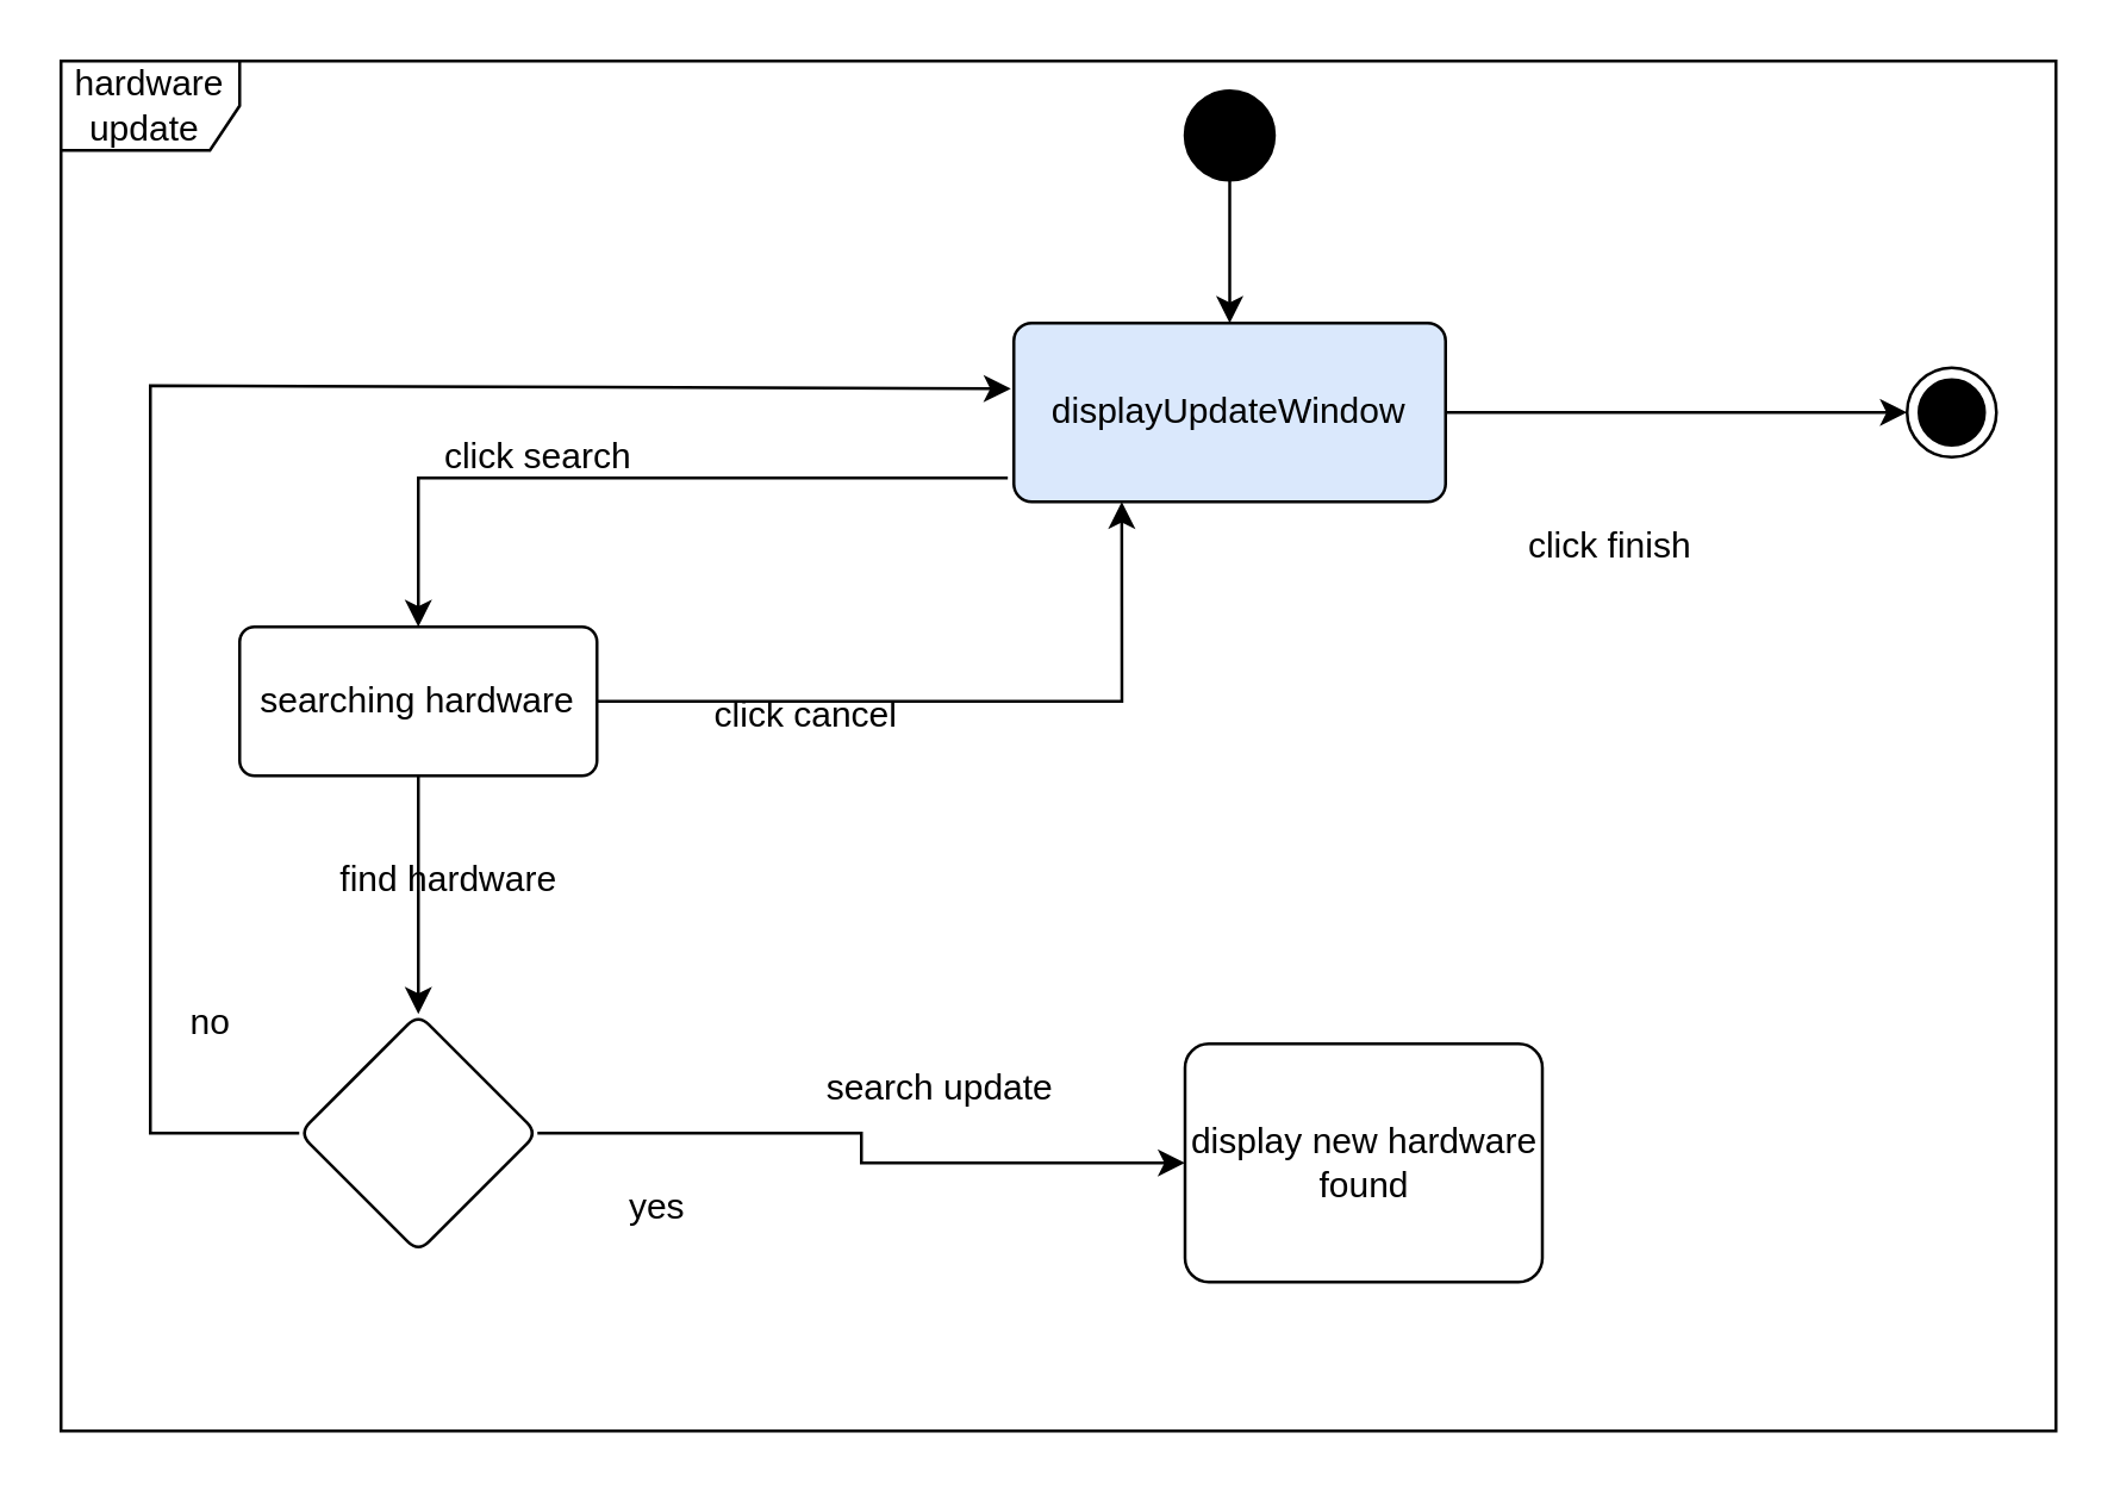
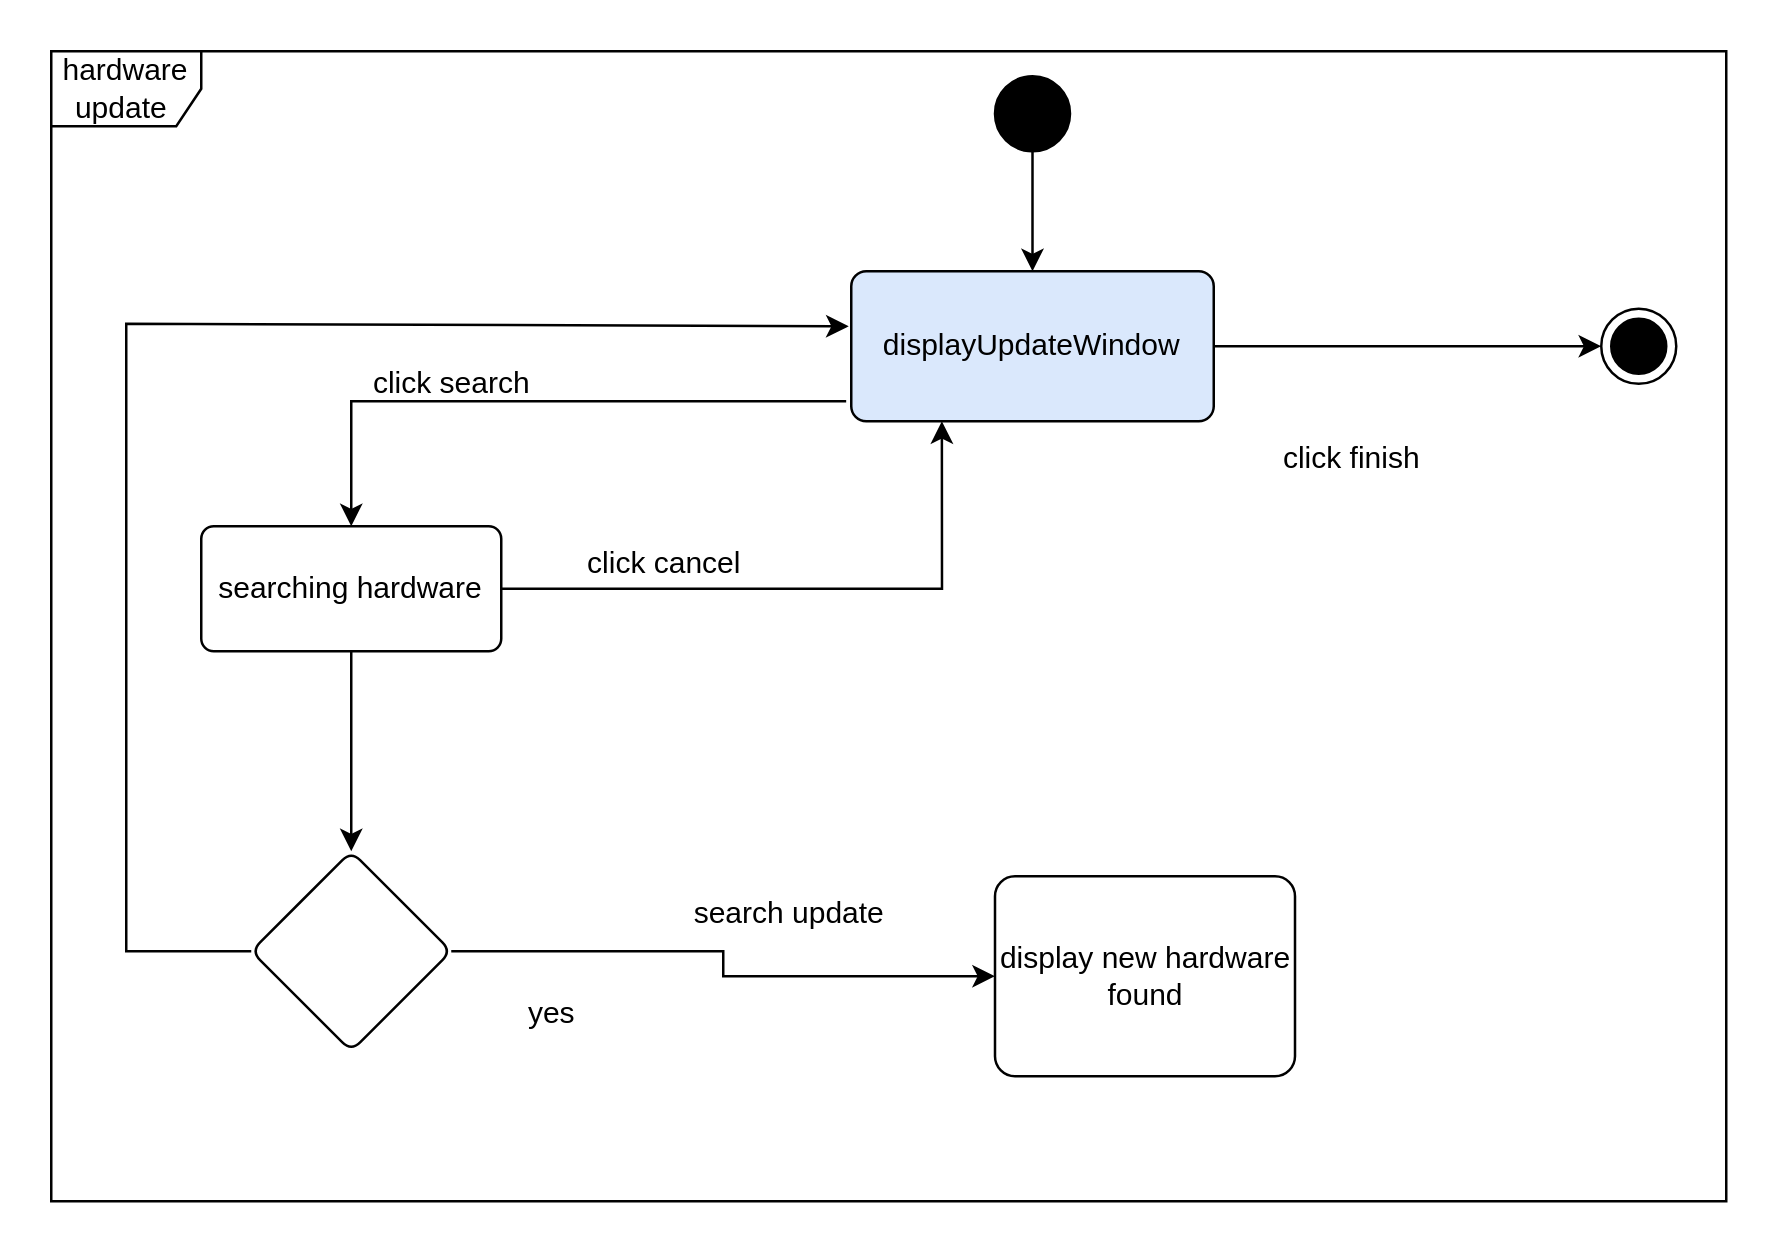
  <mxCell id="0" />
  <mxCell id="1" parent="0" />
  <mxCell id="2" value="hardware update&amp;nbsp;" style="shape=umlFrame;whiteSpace=wrap;html=1;pointerEvents=0;" vertex="1" parent="1"><mxGeometry x="20" y="20" width="670" height="460" as="geometry" /></mxCell>
  <mxCell id="3" value="" style="edgeStyle=orthogonalEdgeStyle;rounded=0;orthogonalLoop=1;jettySize=auto;html=1;exitX=-0.014;exitY=0.867;exitDx=0;exitDy=0;exitPerimeter=0;" edge="1" parent="1" source="13" target="6"><mxGeometry relative="1" as="geometry"><mxPoint x="250" y="160" as="sourcePoint" /><Array as="points"><mxPoint x="140" y="160" /></Array></mxGeometry></mxCell>
  <mxCell id="4" value="" style="edgeStyle=orthogonalEdgeStyle;rounded=0;orthogonalLoop=1;jettySize=auto;html=1;" edge="1" parent="1" source="6" target="8"><mxGeometry relative="1" as="geometry" /></mxCell>
  <mxCell id="5" style="edgeStyle=orthogonalEdgeStyle;rounded=0;orthogonalLoop=1;jettySize=auto;html=1;exitX=1;exitY=0.5;exitDx=0;exitDy=0;entryX=0.25;entryY=1;entryDx=0;entryDy=0;" edge="1" parent="1" source="6" target="13"><mxGeometry relative="1" as="geometry" /></mxCell>
  <mxCell id="6" value="searching hardware" style="whiteSpace=wrap;html=1;fontStyle=0;rounded=1;arcSize=10;" vertex="1" parent="1"><mxGeometry x="80" y="210" width="120" height="50" as="geometry" /></mxCell>
  <mxCell id="7" style="edgeStyle=orthogonalEdgeStyle;rounded=0;orthogonalLoop=1;jettySize=auto;html=1;entryX=0;entryY=0.5;entryDx=0;entryDy=0;" edge="1" parent="1" source="8" target="22"><mxGeometry relative="1" as="geometry" /></mxCell>
  <mxCell id="8" value="" style="rhombus;whiteSpace=wrap;html=1;fontStyle=0;rounded=1;arcSize=10;" vertex="1" parent="1"><mxGeometry x="100" y="340" width="80" height="80" as="geometry" /></mxCell>
- <mxCell id="9" value="find hardware" style="text;html=1;align=center;verticalAlign=middle;resizable=0;points=[];autosize=1;strokeColor=none;fillColor=none;" vertex="1" parent="1"><mxGeometry x="100" y="280" width="100" height="30" as="geometry" /></mxCell>
  <mxCell id="10" style="edgeStyle=orthogonalEdgeStyle;rounded=0;orthogonalLoop=1;jettySize=auto;html=1;exitX=0;exitY=0.5;exitDx=0;exitDy=0;entryX=-0.007;entryY=0.367;entryDx=0;entryDy=0;entryPerimeter=0;" edge="1" parent="1" source="8" target="13"><mxGeometry relative="1" as="geometry"><mxPoint x="249.02" y="128.97" as="targetPoint" /><Array as="points"><mxPoint x="50" y="380" /><mxPoint x="50" y="129" /></Array></mxGeometry></mxCell>
- <mxCell id="11" value="no" style="text;html=1;align=center;verticalAlign=middle;resizable=0;points=[];autosize=1;strokeColor=none;fillColor=none;" vertex="1" parent="1"><mxGeometry x="50" y="328" width="40" height="30" as="geometry" /></mxCell>
  <mxCell id="12" value="" style="edgeStyle=orthogonalEdgeStyle;rounded=0;orthogonalLoop=1;jettySize=auto;html=1;entryX=0;entryY=0.5;entryDx=0;entryDy=0;" edge="1" parent="1" source="13" target="21"><mxGeometry relative="1" as="geometry"><mxPoint x="637.5" y="138" as="targetPoint" /></mxGeometry></mxCell>
  <mxCell id="13" value="displayUpdateWindow" style="whiteSpace=wrap;html=1;fontStyle=0;rounded=1;arcSize=10;fillColor=#dae8fc;" vertex="1" parent="1"><mxGeometry x="340" y="108" width="145" height="60" as="geometry" /></mxCell>
  <mxCell id="14" value="yes" style="text;html=1;align=center;verticalAlign=middle;resizable=0;points=[];autosize=1;strokeColor=none;fillColor=none;" vertex="1" parent="1"><mxGeometry x="200" y="390" width="40" height="30" as="geometry" /></mxCell>
  <mxCell id="15" value="click search" style="text;html=1;align=center;verticalAlign=middle;resizable=0;points=[];autosize=1;strokeColor=none;fillColor=none;" vertex="1" parent="1"><mxGeometry x="135" y="138" width="90" height="30" as="geometry" /></mxCell>
  <mxCell id="16" style="edgeStyle=orthogonalEdgeStyle;rounded=0;orthogonalLoop=1;jettySize=auto;html=1;entryX=0.5;entryY=0;entryDx=0;entryDy=0;" edge="1" parent="1" source="17" target="13"><mxGeometry relative="1" as="geometry" /></mxCell>
  <mxCell id="17" value="" style="ellipse;fillColor=strokeColor;html=1;" vertex="1" parent="1"><mxGeometry x="397.5" y="30" width="30" height="30" as="geometry" /></mxCell>
- <mxCell id="18" value="click cancel" style="text;html=1;align=center;verticalAlign=middle;resizable=0;points=[];autosize=1;strokeColor=none;fillColor=none;" vertex="1" parent="1"><mxGeometry x="230" y="225" width="80" height="30" as="geometry" /></mxCell>
+ <mxCell id="18" value="click cancel" style="text;html=1;align=center;verticalAlign=middle;resizable=0;points=[];autosize=1;strokeColor=none;fillColor=none;" vertex="1" parent="1"><mxGeometry x="225" y="210" width="80" height="30" as="geometry" /></mxCell>
  <mxCell id="19" value="search update" style="text;html=1;align=center;verticalAlign=middle;resizable=0;points=[];autosize=1;strokeColor=none;fillColor=none;" vertex="1" parent="1"><mxGeometry x="260" y="350" width="110" height="30" as="geometry" /></mxCell>
  <mxCell id="20" value="click finish" style="text;html=1;align=center;verticalAlign=middle;resizable=0;points=[];autosize=1;strokeColor=none;fillColor=none;" vertex="1" parent="1"><mxGeometry x="500" y="168" width="80" height="30" as="geometry" /></mxCell>
  <mxCell id="21" value="" style="ellipse;html=1;shape=endState;fillColor=strokeColor;" vertex="1" parent="1"><mxGeometry x="640" y="123" width="30" height="30" as="geometry" /></mxCell>
  <mxCell id="22" value="display new hardware found" style="whiteSpace=wrap;html=1;fontStyle=0;rounded=1;arcSize=10;" vertex="1" parent="1"><mxGeometry x="397.5" y="350" width="120" height="80" as="geometry" /></mxCell>
